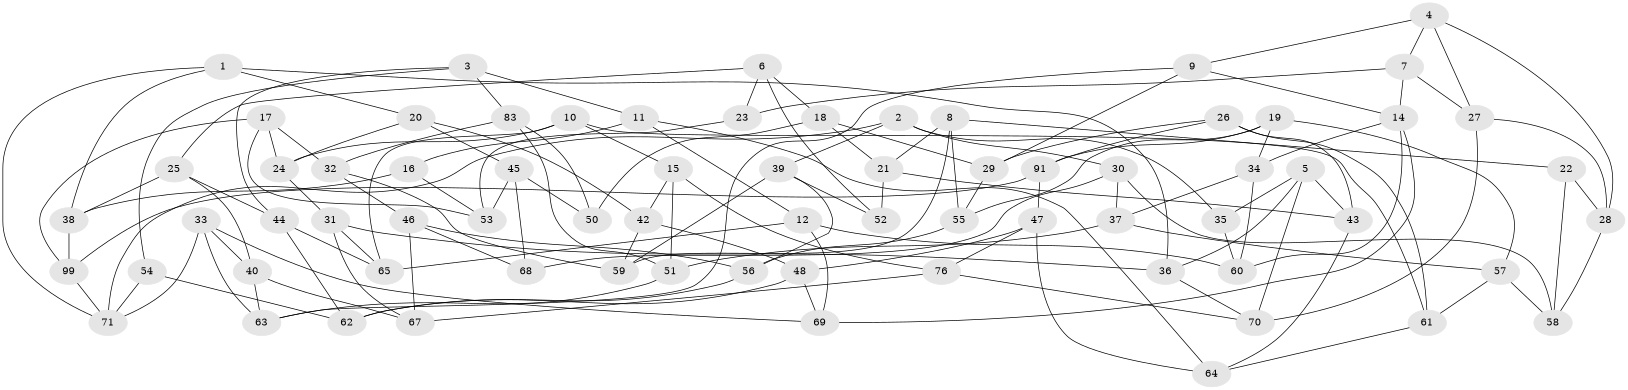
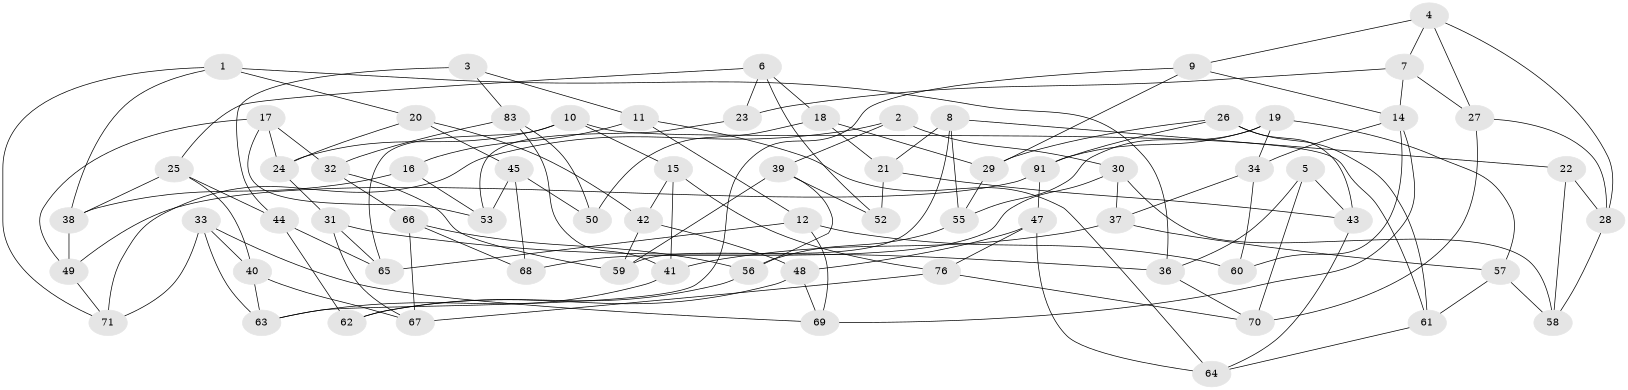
  graph {
    fontname="DejaVu Serif"
    node [color=gray90 fontname="DejaVu Serif" style=filled]
    edge [fontname="DejaVu Serif"]
    1
    20
    36
    38
    71
    24
    42
    45
    70
-   49 [label=99]
+   49
    2
    30
-   35
    39
    58
    68
    37
    60
    52
    59
    56
    3
    11
    n24 [label=83]
    44
-   54
    12
    16
    64
    32
    50
-   51
+   51 [label=41]
    65
    62
    4
    7
    9
    27
    28
    23
    14
    29
    63
    5
    43
    6
    18
    25
    21
    53
    40
    69
    34
    8
    22
    55
    10
    15
    61
    n60 [label=76]
    31
-   46
+   46 [label=66]
    48
    67
    17
    19
    n67 [label=91]
    57
    47
    26
    33
    1 -- 20
    1 -- 36
    1 -- 38
    1 -- 71
    20 -- 24
    20 -- 42
    20 -- 45
    36 -- 70
    38 -- 49
    24 -- 31
    42 -- 59
    42 -- 48
    45 -- 68
    45 -- 50
    45 -- 53
    49 -- 71
    2 -- 71
    2 -- 30
-   2 -- 35
    2 -- 39
    30 -- 58
    30 -- 68
    30 -- 37
-   35 -- 60
    39 -- 52
    39 -- 59
    39 -- 56
    37 -- 51
    37 -- 57
    56 -- 62
    3 -- 11
    3 -- n24
    3 -- 44
-   3 -- 54
    11 -- 12
    11 -- 16
    11 -- 64
    n24 -- 32
    n24 -- 50
    n24 -- 51
    44 -- 65
    44 -- 62
-   54 -- 71
-   54 -- 62
    12 -- 60
    12 -- 65
    12 -- 69
    16 -- 38
    16 -- 53
    32 -- 59
    32 -- 46
    51 -- 63
    4 -- 7
    4 -- 9
    4 -- 27
    4 -- 28
    7 -- 27
    7 -- 23
    7 -- 14
    9 -- 14
    9 -- 29
    9 -- 63
    27 -- 70
    27 -- 28
    28 -- 58
    23 -- 53
    14 -- 60
    14 -- 69
    14 -- 34
    29 -- 55
    5 -- 36
    5 -- 70
-   5 -- 35
    5 -- 43
    43 -- 64
    6 -- 52
    6 -- 23
    6 -- 18
    6 -- 25
    18 -- 50
    18 -- 29
    18 -- 21
    25 -- 38
    25 -- 44
    25 -- 40
    21 -- 52
    21 -- 43
    40 -- 63
    40 -- 67
    34 -- 37
    34 -- 60
    8 -- 59
    8 -- 21
    8 -- 22
    8 -- 55
    22 -- 58
    22 -- 28
    55 -- 56
    10 -- 24
    10 -- 65
    10 -- 15
    10 -- 61
    15 -- 42
    15 -- 51
    15 -- n60
    61 -- 64
    n60 -- 70
    n60 -- 67
    31 -- 36
    31 -- 65
    31 -- 67
    46 -- 68
    46 -- 56
    46 -- 67
    48 -- 62
    48 -- 69
    17 -- 24
    17 -- 49
    17 -- 32
    17 -- 53
    19 -- 34
    19 -- 55
    19 -- n67
    19 -- 57
    n67 -- 49
    n67 -- 47
    57 -- 58
    57 -- 61
    47 -- 64
    47 -- n60
    47 -- 48
    26 -- 29
    26 -- 43
    26 -- 61
    26 -- n67
    33 -- 71
    33 -- 63
    33 -- 40
    33 -- 69
  }
